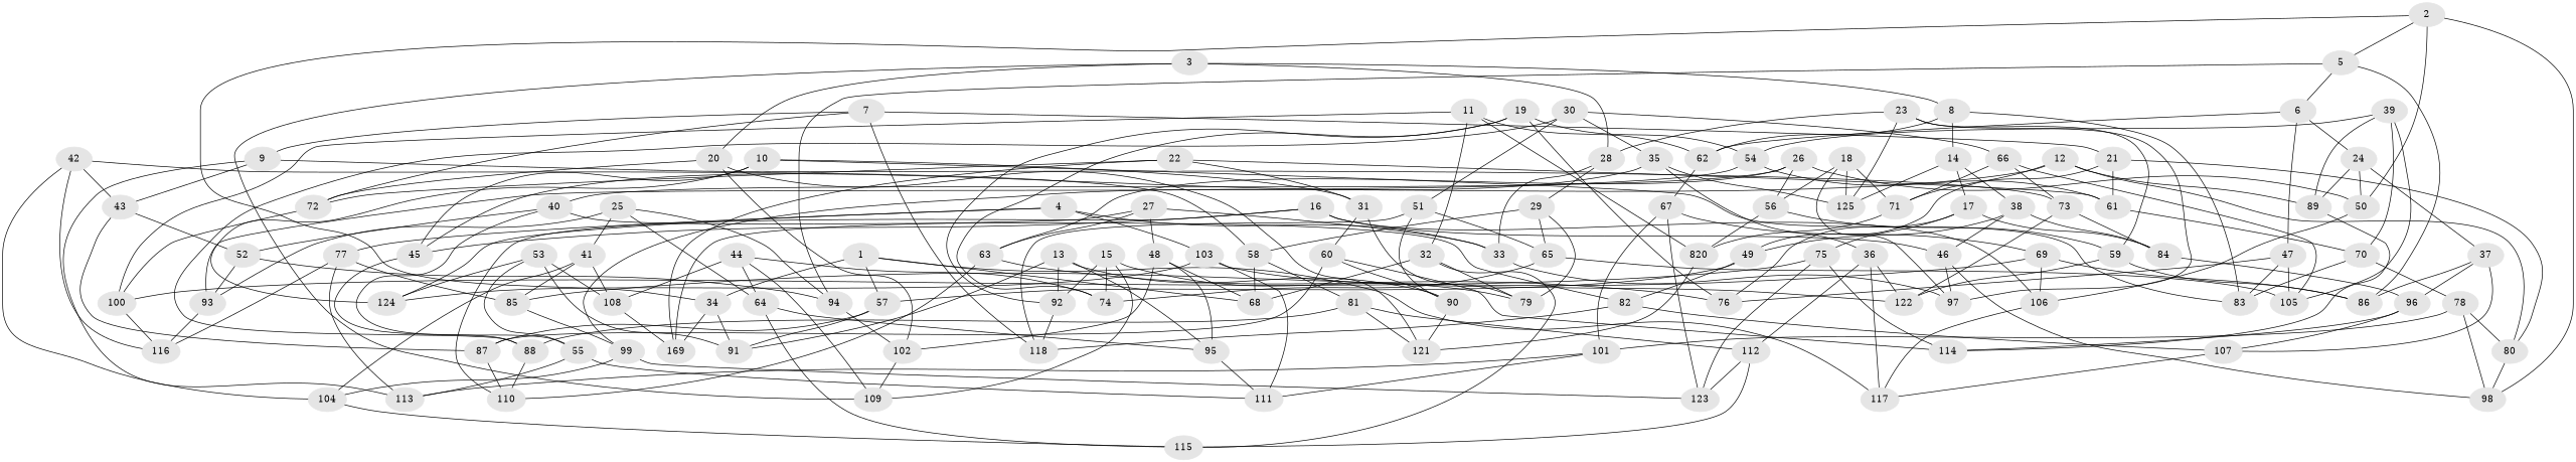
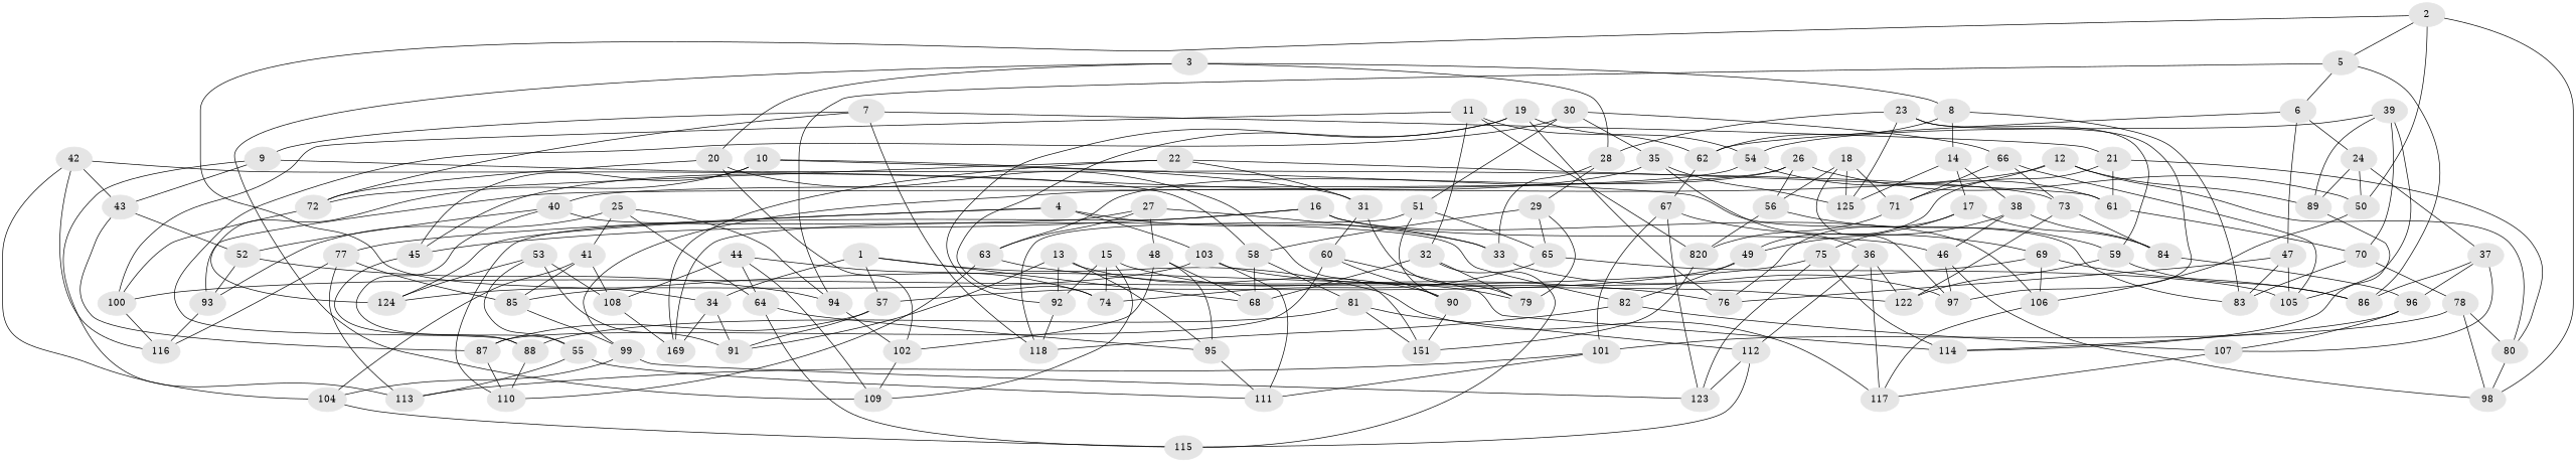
  graph {
    node [color=gray90 style=filled]
    1
    34
    57
    68
    117
    91
    n7 [label=169]
    87
    2
    5
    50
    98
    6
    86
    94
    106
    3
    8
    20
    28
    109
    62
    14
    83
    72
    102
-   121
+   121 [label=151]
    33
    29
    4
    77
    103
    124
    97
    113
    85
    116
    122
    111
    24
    47
    89
    37
    76
    105
    67
    7
    9
    21
    118
    43
    73
    80
    49
    61
    100
    17
    38
    125
    52
    84
    10
    31
    45
    79
    60
    88
    11
    32
    n70 [label=820]
    115
    12
    71
    99
    114
    104
    123
    13
    90
    92
    95
    75
    46
    15
    74
    16
    110
    96
    18
    56
    59
    19
    54
    93
    82
    70
    22
    23
    107
    25
    41
    64
    108
    26
    40
    63
    55
    27
    48
    58
    65
    81
    30
    35
    51
    66
    36
    112
    39
    78
    42
    44
    53
    69
    101
    1 -- 34
    1 -- 57
    1 -- 68
    1 -- 117
    34 -- 91
    34 -- n7
    57 -- 91
    57 -- 87
    87 -- 110
    2 -- 34
    2 -- 5
    2 -- 50
    2 -- 98
    5 -- 6
    5 -- 86
    5 -- 94
    50 -- 106
    6 -- 62
    6 -- 24
    6 -- 47
    94 -- 102
    106 -- 117
    3 -- 8
    3 -- 20
    3 -- 28
    3 -- 109
    8 -- 62
    8 -- 14
    8 -- 83
    20 -- 72
    20 -- 102
    20 -- 121
    28 -- 33
    28 -- 29
    62 -- 67
    14 -- 17
    14 -- 38
    14 -- 125
    72 -- 100
    102 -- 109
    33 -- 97
    29 -- 79
    29 -- 58
    29 -- 65
    4 -- 33
    4 -- 77
    4 -- 103
    4 -- 124
    77 -- 113
    77 -- 85
    77 -- 116
    103 -- 124
    103 -- 122
    103 -- 111
    85 -- 99
    24 -- 50
    24 -- 89
    24 -- 37
    47 -- 83
    47 -- 76
    47 -- 105
    89 -- 114
    37 -- 86
    37 -- 96
    37 -- 107
    67 -- 123
    67 -- 69
    67 -- 101
    7 -- 72
    7 -- 9
    7 -- 21
    7 -- 118
    9 -- 113
    9 -- 43
    9 -- 73
    21 -- 80
    21 -- 49
    21 -- 61
    43 -- 87
    43 -- 52
    73 -- 122
    73 -- 84
    80 -- 98
    49 -- 57
    49 -- 82
    61 -- 70
    100 -- 116
    17 -- 76
    17 -- 84
    17 -- 75
    38 -- 49
    38 -- 84
    38 -- 46
    52 -- 94
    52 -- 93
    84 -- 96
    10 -- 83
    10 -- 124
    10 -- 31
    10 -- 45
    31 -- 79
    31 -- 60
    45 -- 88
    60 -- 87
    60 -- 114
    60 -- 90
    88 -- 110
    11 -- 62
    11 -- 100
    11 -- 32
    11 -- n70
    32 -- 68
    32 -- 79
    32 -- 115
    n70 -- 121
    12 -- 89
    12 -- 80
    12 -- 71
    12 -- 99
    71 -- n70
    99 -- 104
    99 -- 123
    104 -- 115
    13 -- 91
    13 -- 90
    13 -- 92
    13 -- 95
    90 -- 121
    92 -- 118
    95 -- 111
    75 -- 100
    75 -- 114
    75 -- 123
    46 -- 98
    46 -- 97
    15 -- 109
    15 -- 79
    15 -- 92
    15 -- 74
    16 -- 106
    16 -- 45
    16 -- 46
    16 -- 110
    96 -- 114
    96 -- 107
    18 -- 97
    18 -- 125
    18 -- 71
    18 -- 56
    56 -- n70
    56 -- 59
    59 -- 86
    59 -- 122
    19 -- 76
    19 -- 92
    19 -- 74
    19 -- 54
    54 -- 61
    54 -- 93
    93 -- 116
    82 -- 118
    82 -- 107
    70 -- 83
    70 -- 78
    22 -- n7
    22 -- 72
    22 -- 61
    22 -- 31
    23 -- 28
    23 -- 97
    23 -- 125
    23 -- 59
    107 -- 117
    25 -- 94
    25 -- 93
    25 -- 41
    25 -- 64
    41 -- 85
    41 -- 104
    41 -- 108
    64 -- 115
    64 -- 95
    108 -- n7
    26 -- 50
    26 -- 56
    26 -- 40
    26 -- 63
    40 -- 52
    40 -- 82
    40 -- 55
    63 -- 76
    63 -- 110
    55 -- 113
    55 -- 111
    27 -- n7
    27 -- 33
    27 -- 63
    27 -- 48
    48 -- 68
    48 -- 102
    48 -- 95
    58 -- 68
    58 -- 81
    65 -- 105
    65 -- 74
    81 -- 121
    81 -- 88
    81 -- 112
    30 -- 88
    30 -- 35
    30 -- 51
    30 -- 66
    35 -- 125
    35 -- 45
    35 -- 36
    51 -- 118
    51 -- 90
    51 -- 65
    66 -- 105
    66 -- 73
    66 -- 71
    36 -- 117
    36 -- 122
    36 -- 112
    112 -- 115
    112 -- 123
    39 -- 89
    39 -- 105
    39 -- 54
    39 -- 70
    78 -- 98
    78 -- 80
    78 -- 101
    42 -- 116
    42 -- 43
    42 -- 104
    42 -- 58
    44 -- 109
    44 -- 74
    44 -- 64
    44 -- 108
    53 -- 91
    53 -- 124
    53 -- 108
    53 -- 55
    69 -- 86
    69 -- 106
    69 -- 85
    101 -- 113
    101 -- 111
  }
